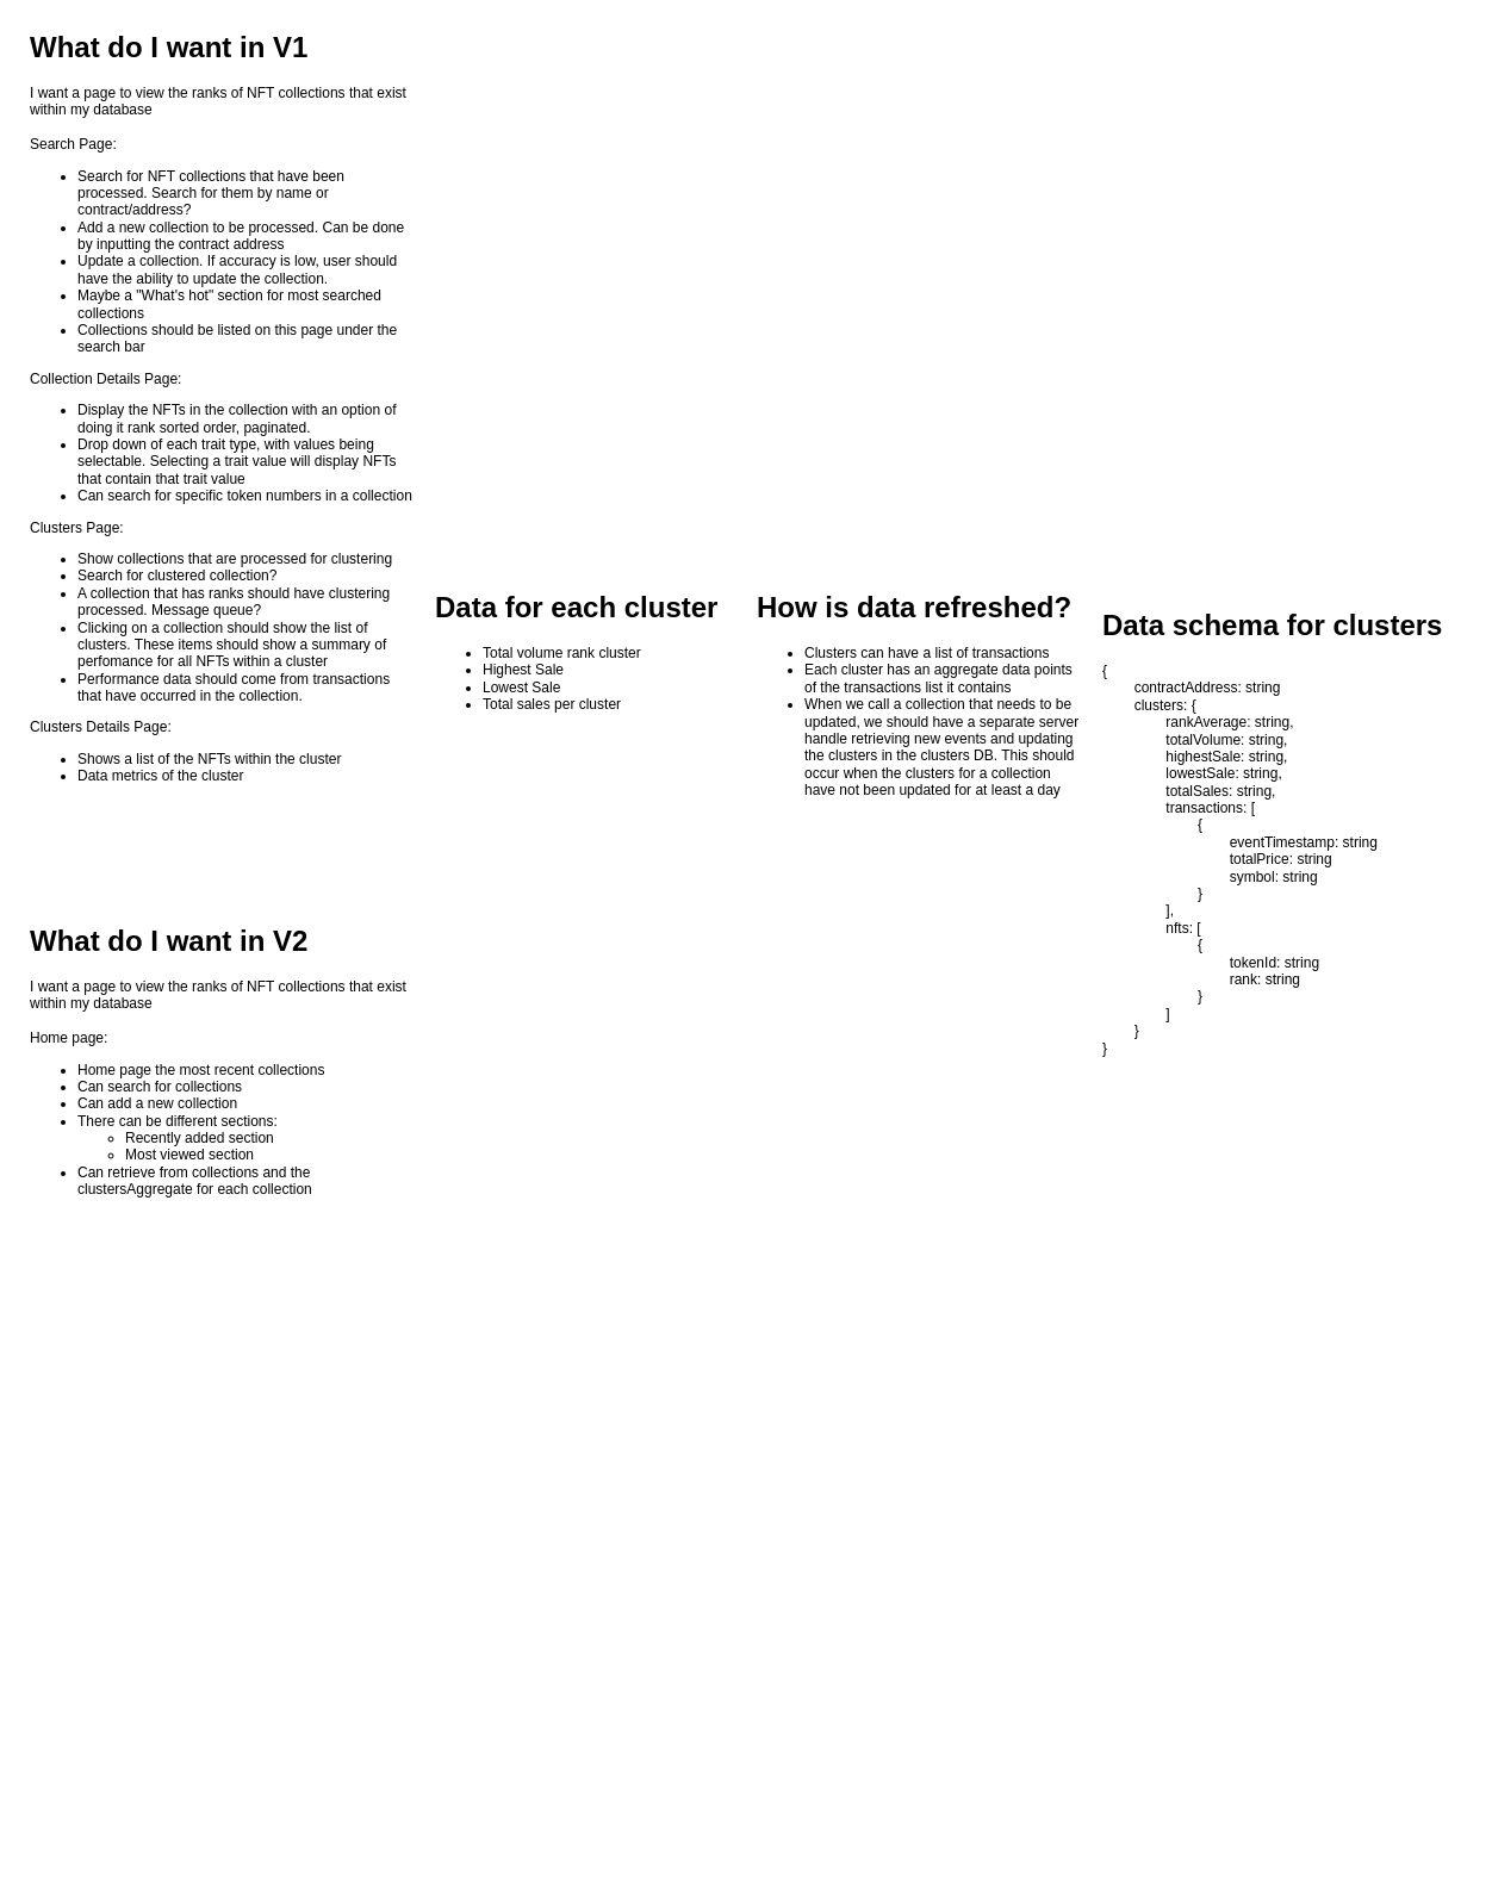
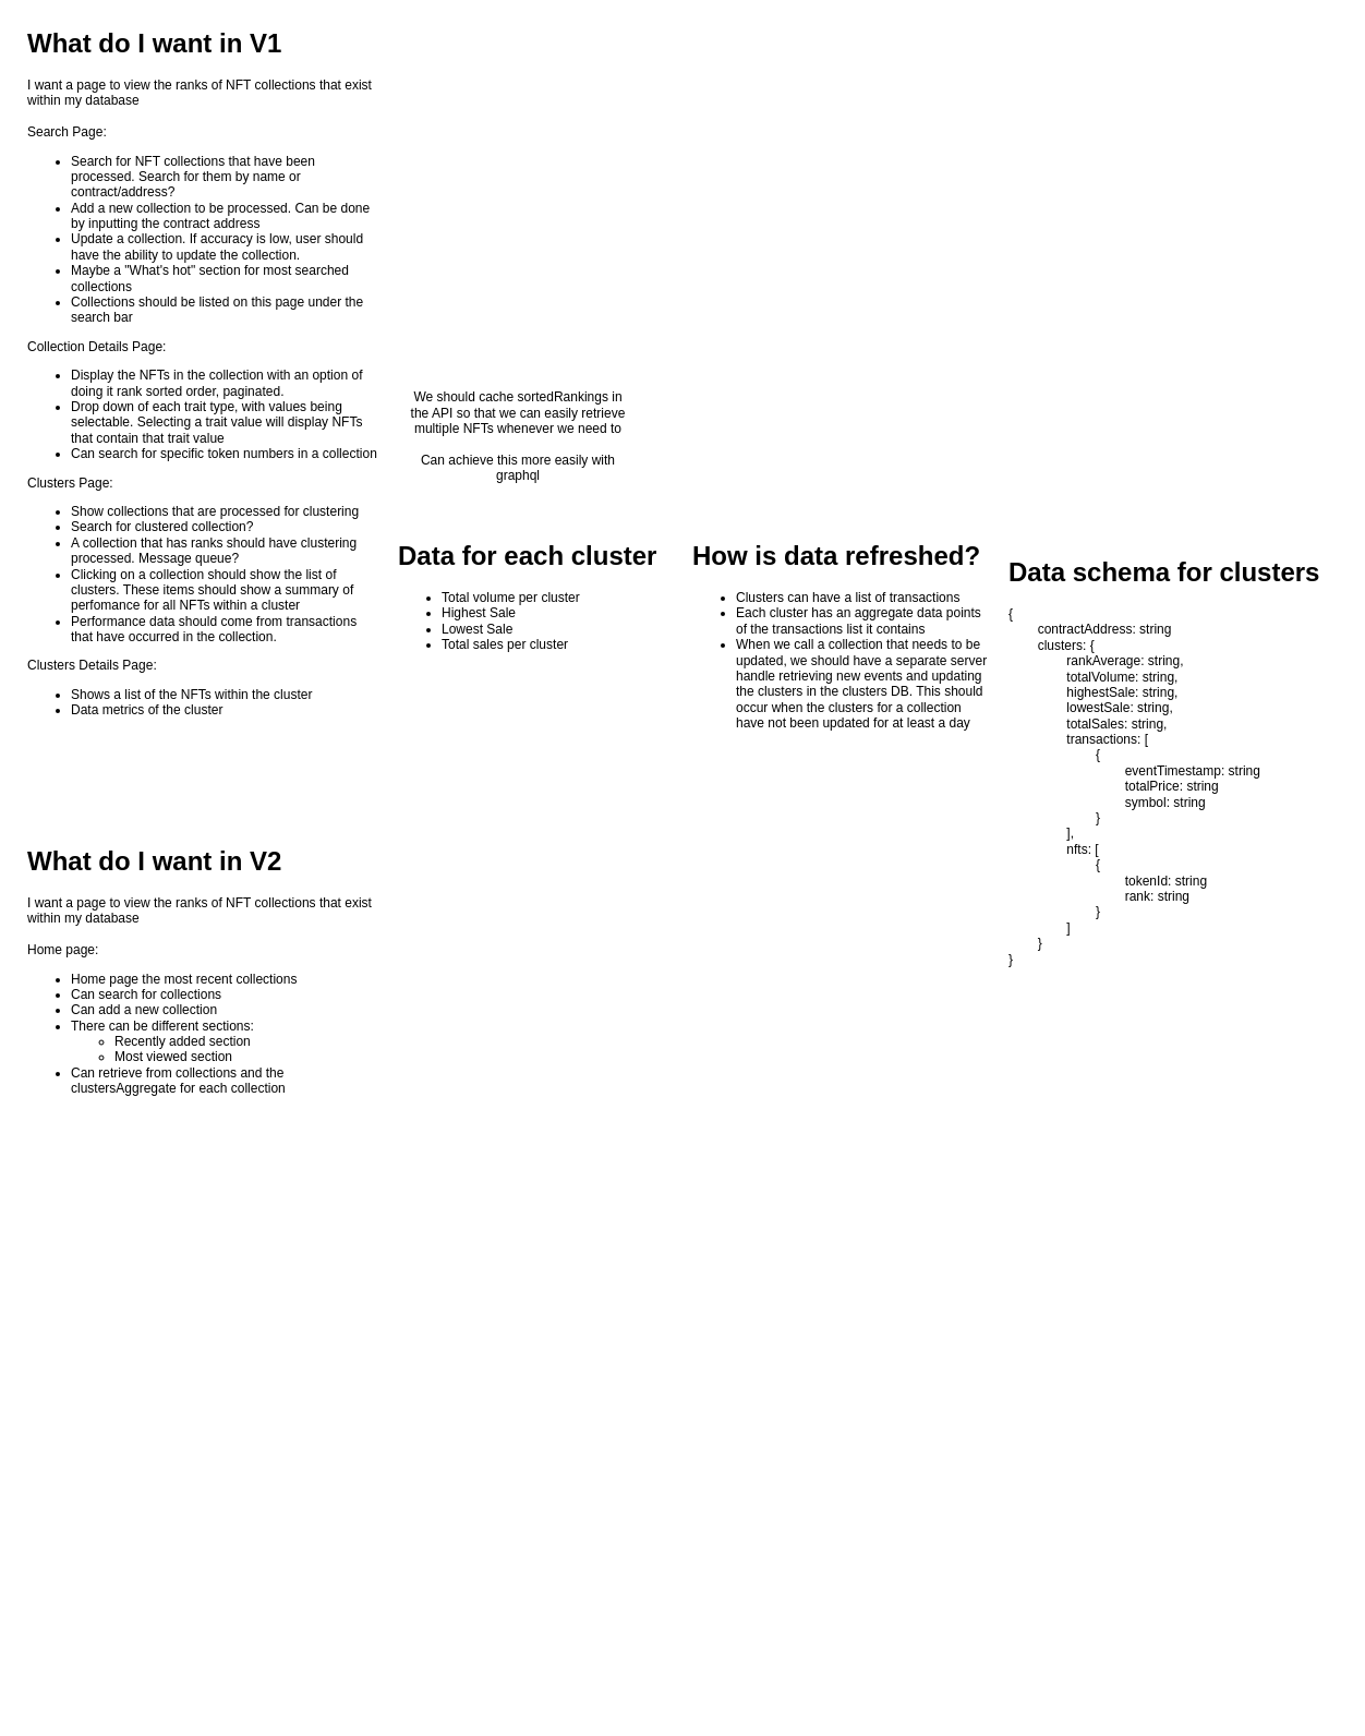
  <mxCell id="0" />
  <mxCell id="1" parent="0" />
  <mxCell id="2" value="&lt;h1&gt;&lt;span&gt;What do I want in V1&lt;/span&gt;&lt;/h1&gt;&lt;div&gt;&lt;span&gt;I want a page to view the ranks of NFT collections that exist within my database&lt;/span&gt;&lt;/div&gt;&lt;div&gt;&lt;span&gt;&lt;br&gt;&lt;/span&gt;&lt;/div&gt;&lt;div&gt;&lt;span&gt;Search Page:&lt;/span&gt;&lt;/div&gt;&lt;div&gt;&lt;ul&gt;&lt;li&gt;&lt;span&gt;Search for NFT collections that have been processed. Search for them by name or contract/address?&lt;/span&gt;&lt;/li&gt;&lt;li&gt;Add a new collection to be processed. Can be done by inputting the contract address&lt;/li&gt;&lt;li&gt;Update a collection. If accuracy is low, user should have the ability to update the collection.&lt;/li&gt;&lt;li&gt;Maybe a &quot;What's hot&quot; section for most searched collections&lt;/li&gt;&lt;li&gt;Collections should be listed on this page under the search bar&lt;/li&gt;&lt;/ul&gt;&lt;div&gt;Collection Details Page:&lt;/div&gt;&lt;/div&gt;&lt;div&gt;&lt;ul&gt;&lt;li&gt;Display the NFTs in the collection with an option of doing it rank sorted order, paginated.&lt;/li&gt;&lt;li&gt;Drop down of each trait type, with values being selectable. Selecting a trait value will display NFTs that contain that trait value&lt;/li&gt;&lt;li&gt;Can search for specific token numbers in a collection&lt;/li&gt;&lt;/ul&gt;&lt;div&gt;Clusters Page:&lt;/div&gt;&lt;/div&gt;&lt;div&gt;&lt;ul&gt;&lt;li&gt;Show collections that are processed for clustering&lt;/li&gt;&lt;li&gt;Search for clustered collection?&lt;/li&gt;&lt;li&gt;A collection that has ranks should have clustering processed. Message queue?&lt;/li&gt;&lt;li&gt;Clicking on a collection should show the list of clusters. These items should show a summary of perfomance for all NFTs within a cluster&lt;/li&gt;&lt;li&gt;Performance data should come from transactions that have occurred in the collection.&amp;nbsp;&lt;/li&gt;&lt;/ul&gt;&lt;div&gt;Clusters Details Page:&lt;/div&gt;&lt;/div&gt;&lt;div&gt;&lt;ul&gt;&lt;li&gt;Shows a list of the NFTs within the cluster&lt;/li&gt;&lt;li&gt;Data metrics of the cluster&lt;/li&gt;&lt;/ul&gt;&lt;/div&gt;&lt;p&gt;&lt;/p&gt;" style="text;html=1;strokeColor=none;fillColor=none;spacing=5;spacingTop=-20;whiteSpace=wrap;overflow=hidden;rounded=0;" parent="1" vertex="1"><mxGeometry x="20" y="20" width="330" height="730" as="geometry" /></mxCell>
- <mxCell id="4" value="&lt;h1&gt;&lt;span&gt;Data for each cluster&lt;/span&gt;&lt;/h1&gt;&lt;div&gt;&lt;ul&gt;&lt;li&gt;Total volume rank cluster&lt;/li&gt;&lt;li&gt;&lt;span&gt;Highest Sale&lt;/span&gt;&lt;/li&gt;&lt;li&gt;&lt;span&gt;Lowest Sale&lt;/span&gt;&lt;/li&gt;&lt;li&gt;&lt;span&gt;Total sales per cluster&lt;/span&gt;&lt;br&gt;&lt;/li&gt;&lt;/ul&gt;&lt;/div&gt;" style="text;html=1;strokeColor=none;fillColor=none;spacing=5;spacingTop=-20;whiteSpace=wrap;overflow=hidden;rounded=0;" parent="1" vertex="1"><mxGeometry x="360" y="490" width="280" height="170" as="geometry" /></mxCell>
+ <mxCell id="3" value="We should cache sortedRankings in the API so that we can easily retrieve multiple NFTs whenever we need to&lt;br&gt;&lt;br&gt;Can achieve this more easily with graphql&lt;br&gt;" style="text;html=1;strokeColor=none;fillColor=none;align=center;verticalAlign=middle;whiteSpace=wrap;rounded=0;" parent="1" vertex="1"><mxGeometry x="370" y="350" width="210" height="100" as="geometry" /></mxCell>
+ <mxCell id="4" value="&lt;h1&gt;&lt;span&gt;Data for each cluster&lt;/span&gt;&lt;/h1&gt;&lt;div&gt;&lt;ul&gt;&lt;li&gt;Total volume per cluster&lt;/li&gt;&lt;li&gt;&lt;span&gt;Highest Sale&lt;/span&gt;&lt;/li&gt;&lt;li&gt;&lt;span&gt;Lowest Sale&lt;/span&gt;&lt;/li&gt;&lt;li&gt;&lt;span&gt;Total sales per cluster&lt;/span&gt;&lt;br&gt;&lt;/li&gt;&lt;/ul&gt;&lt;/div&gt;" style="text;html=1;strokeColor=none;fillColor=none;spacing=5;spacingTop=-20;whiteSpace=wrap;overflow=hidden;rounded=0;" parent="1" vertex="1"><mxGeometry x="360" y="490" width="280" height="170" as="geometry" /></mxCell>
  <mxCell id="5" value="&lt;h1&gt;&lt;span&gt;How is data refreshed?&lt;/span&gt;&lt;/h1&gt;&lt;div&gt;&lt;ul&gt;&lt;li&gt;Clusters can have a list of transactions&lt;/li&gt;&lt;li&gt;Each cluster has an aggregate data points of the transactions list it contains&lt;/li&gt;&lt;li&gt;When we call a collection that needs to be updated, we should have a separate server handle retrieving new events and updating the clusters in the clusters DB. This should occur when the clusters for a collection have not been updated for at least a day&lt;/li&gt;&lt;/ul&gt;&lt;/div&gt;" style="text;html=1;strokeColor=none;fillColor=none;spacing=5;spacingTop=-20;whiteSpace=wrap;overflow=hidden;rounded=0;" parent="1" vertex="1"><mxGeometry x="630" y="490" width="280" height="220" as="geometry" /></mxCell>
  <mxCell id="6" value="&lt;h1&gt;Data schema for clusters&lt;/h1&gt;&lt;div&gt;{&lt;/div&gt;&lt;div&gt;&lt;span style=&quot;white-space: pre&quot;&gt;&#09;&lt;/span&gt;contractAddress: string&lt;br&gt;&lt;/div&gt;&lt;div&gt;&lt;span style=&quot;white-space: pre&quot;&gt;&#09;&lt;/span&gt;clusters: {&lt;br&gt;&lt;/div&gt;&lt;div&gt;&lt;span style=&quot;white-space: pre&quot;&gt;&#09;&lt;/span&gt;&lt;span style=&quot;white-space: pre&quot;&gt;&#09;&lt;/span&gt;rankAverage: string,&lt;br&gt;&lt;/div&gt;&lt;div&gt;&lt;span style=&quot;white-space: pre&quot;&gt;&#09;&lt;/span&gt;&lt;span style=&quot;white-space: pre&quot;&gt;&#09;&lt;/span&gt;totalVolume: string,&lt;br&gt;&lt;/div&gt;&lt;div&gt;&lt;span style=&quot;white-space: pre&quot;&gt;&#09;&lt;/span&gt;&lt;span style=&quot;white-space: pre&quot;&gt;&#09;&lt;/span&gt;highestSale: string,&lt;br&gt;&lt;/div&gt;&lt;div&gt;&lt;span style=&quot;white-space: pre&quot;&gt;&#09;&lt;/span&gt;&lt;span style=&quot;white-space: pre&quot;&gt;&#09;&lt;/span&gt;lowestSale: string,&lt;br&gt;&lt;/div&gt;&lt;div&gt;&lt;span style=&quot;white-space: pre&quot;&gt;&#09;&lt;/span&gt;&lt;span style=&quot;white-space: pre&quot;&gt;&#09;&lt;/span&gt;totalSales: string,&lt;br&gt;&lt;/div&gt;&lt;div&gt;&lt;span style=&quot;white-space: pre&quot;&gt;&#09;&lt;/span&gt;&lt;span style=&quot;white-space: pre&quot;&gt;&#09;&lt;/span&gt;transactions: [&lt;/div&gt;&lt;div&gt;&lt;span style=&quot;white-space: pre&quot;&gt;&#09;&lt;/span&gt;&lt;span style=&quot;white-space: pre&quot;&gt;&#09;&lt;/span&gt;&lt;span style=&quot;white-space: pre&quot;&gt;&#09;&lt;/span&gt;{&lt;/div&gt;&lt;div&gt;&lt;span style=&quot;white-space: pre&quot;&gt;&#09;&lt;/span&gt;&lt;span style=&quot;white-space: pre&quot;&gt;&#09;&lt;/span&gt;&lt;span style=&quot;white-space: pre&quot;&gt;&#09;&lt;/span&gt;&lt;span style=&quot;white-space: pre&quot;&gt;&#09;&lt;/span&gt;eventTimestamp: string&lt;br&gt;&lt;/div&gt;&lt;div&gt;&lt;span style=&quot;white-space: pre&quot;&gt;&#09;&lt;/span&gt;&lt;span style=&quot;white-space: pre&quot;&gt;&#09;&lt;/span&gt;&lt;span style=&quot;white-space: pre&quot;&gt;&#09;&lt;/span&gt;&lt;span style=&quot;white-space: pre&quot;&gt;&#09;&lt;/span&gt;totalPrice: string&lt;br&gt;&lt;/div&gt;&lt;div&gt;&lt;span style=&quot;white-space: pre&quot;&gt;&#09;&lt;/span&gt;&lt;span style=&quot;white-space: pre&quot;&gt;&#09;&lt;/span&gt;&lt;span style=&quot;white-space: pre&quot;&gt;&#09;&lt;/span&gt;&lt;span style=&quot;white-space: pre&quot;&gt;&#09;&lt;/span&gt;symbol: string&lt;/div&gt;&lt;div&gt;&lt;span style=&quot;white-space: pre&quot;&gt;&#09;&lt;/span&gt;&lt;span style=&quot;white-space: pre&quot;&gt;&#09;&lt;/span&gt;&lt;span style=&quot;white-space: pre&quot;&gt;&#09;&lt;/span&gt;}&lt;/div&gt;&lt;div&gt;&lt;span style=&quot;white-space: pre&quot;&gt;&#09;&lt;/span&gt;&lt;span style=&quot;white-space: pre&quot;&gt;&#09;&lt;/span&gt;],&lt;br&gt;&lt;/div&gt;&lt;div&gt;&lt;span style=&quot;white-space: pre&quot;&gt;&#09;&lt;/span&gt;&lt;span style=&quot;white-space: pre&quot;&gt;&#09;&lt;/span&gt;nfts: [&lt;/div&gt;&lt;div&gt;&lt;span style=&quot;white-space: pre&quot;&gt;&#09;&lt;/span&gt;&lt;span style=&quot;white-space: pre&quot;&gt;&#09;&lt;span style=&quot;white-space: pre&quot;&gt;&#09;&lt;/span&gt;{&lt;/span&gt;&lt;br&gt;&lt;/div&gt;&lt;div&gt;&lt;span style=&quot;white-space: pre&quot;&gt;&#09;&lt;/span&gt;&lt;span style=&quot;white-space: pre&quot;&gt;&#09;&lt;/span&gt;&lt;span style=&quot;white-space: pre&quot;&gt;&#09;&lt;/span&gt;&lt;span style=&quot;white-space: pre&quot;&gt;&#09;&lt;/span&gt;tokenId: string&lt;br&gt;&lt;/div&gt;&lt;div&gt;&lt;span style=&quot;white-space: pre&quot;&gt;&#09;&lt;/span&gt;&lt;span style=&quot;white-space: pre&quot;&gt;&#09;&lt;/span&gt;&lt;span style=&quot;white-space: pre&quot;&gt;&#09;&lt;/span&gt;&lt;span style=&quot;white-space: pre&quot;&gt;&#09;&lt;/span&gt;rank: string&lt;br&gt;&lt;/div&gt;&lt;div&gt;&lt;span style=&quot;white-space: pre&quot;&gt;&#09;&lt;/span&gt;&lt;span style=&quot;white-space: pre&quot;&gt;&#09;&lt;/span&gt;&lt;span style=&quot;white-space: pre&quot;&gt;&#09;&lt;/span&gt;}&lt;br&gt;&lt;/div&gt;&lt;div&gt;&lt;span style=&quot;white-space: pre&quot;&gt;&#09;&lt;/span&gt;&lt;span style=&quot;white-space: pre&quot;&gt;&#09;&lt;/span&gt;]&lt;br&gt;&lt;/div&gt;&lt;div&gt;&lt;span style=&quot;white-space: pre&quot;&gt;&#09;&lt;/span&gt;}&lt;br&gt;&lt;/div&gt;&lt;div&gt;}&lt;/div&gt;" style="text;html=1;strokeColor=none;fillColor=none;spacing=5;spacingTop=-20;whiteSpace=wrap;overflow=hidden;rounded=0;" parent="1" vertex="1"><mxGeometry x="920" y="505" width="310" height="390" as="geometry" /></mxCell>
  <mxCell id="7" value="&lt;h1&gt;&lt;span&gt;What do I want in V2&lt;/span&gt;&lt;/h1&gt;&lt;div&gt;&lt;span&gt;I want a page to view the ranks of NFT collections that exist within my database&lt;/span&gt;&lt;/div&gt;&lt;div&gt;&lt;span&gt;&lt;br&gt;&lt;/span&gt;&lt;/div&gt;&lt;div&gt;Home page:&lt;/div&gt;&lt;div&gt;&lt;ul&gt;&lt;li&gt;Home page the most recent collections&lt;/li&gt;&lt;li&gt;Can search for collections&lt;/li&gt;&lt;li&gt;Can add a new collection&lt;/li&gt;&lt;li&gt;There can be different sections:&lt;/li&gt;&lt;ul&gt;&lt;li&gt;Recently added section&lt;/li&gt;&lt;li&gt;Most viewed section&lt;/li&gt;&lt;/ul&gt;&lt;li&gt;Can retrieve from collections and the clustersAggregate for each collection&lt;/li&gt;&lt;/ul&gt;&lt;/div&gt;&lt;p&gt;&lt;/p&gt;" style="text;html=1;strokeColor=none;fillColor=none;spacing=5;spacingTop=-20;whiteSpace=wrap;overflow=hidden;rounded=0;" parent="1" vertex="1"><mxGeometry x="20" y="770" width="330" height="800" as="geometry" /></mxCell>
